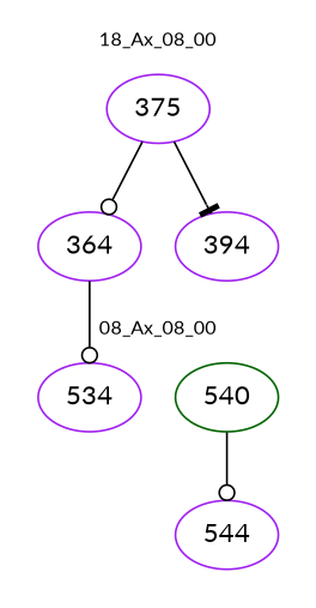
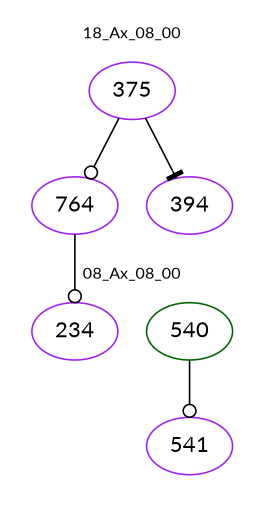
  digraph {
    fontname=Lato
    node [color=purple fontname=Lato]
    edge [arrowhead=odot color=black fontname=Lato]
    n1 [color=darkgreen label=540]
-   n2 [label=534]
-   n3 [label=544]
+   n2 [label=234]
+   n3 [label=541]
    n4 [label=375]
-   n5 [label=364]
+   n5 [label=764]
    n6 [label=394]
    subgraph cluster_1 {
      color=white
      fontsize=10
      label="08_Ax_08_00"
      n1
      n2
      n3
    }
    subgraph cluster_2 {
      color=white
      fontsize=10
      label="18_Ax_08_00"
      n4
      n5
      n6
    }
    n1 -> n3
    n4 -> n5
    n4 -> n6 [arrowhead=tee]
    n5 -> n2
  }
